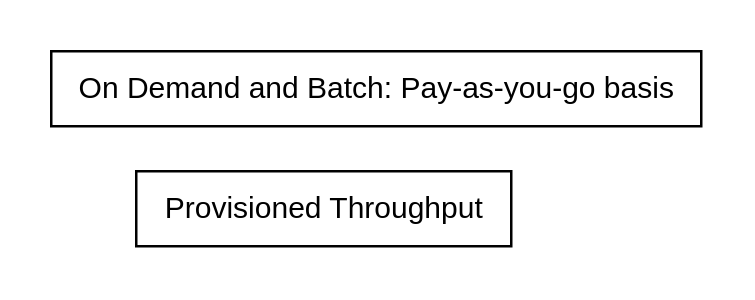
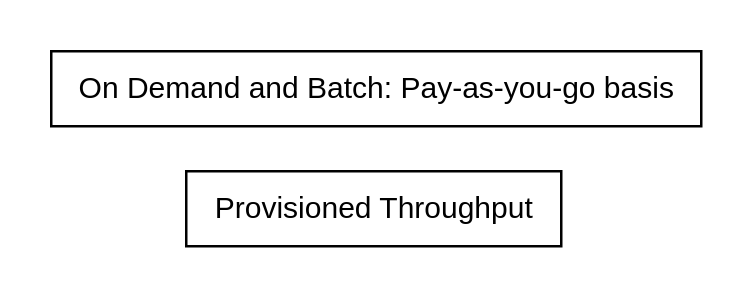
  <mxCell id="0" />
  <mxCell id="1" parent="0" />
  <mxCell id="2" value="On Demand and Batch: Pay-as-you-go basis" style="text;html=1;align=center;verticalAlign=middle;resizable=0;points=[];autosize=1;strokeColor=default;fillColor=none;" vertex="1" parent="1"><mxGeometry x="20" y="20" width="260" height="30" as="geometry" /></mxCell>
- <mxCell id="3" value="&lt;div&gt;Provisioned Throughput&lt;/div&gt;" style="text;html=1;align=center;verticalAlign=middle;resizable=0;points=[];autosize=1;strokeColor=default;fillColor=none;" vertex="1" parent="1"><mxGeometry x="54" y="68" width="150" height="30" as="geometry" /></mxCell>
+ <mxCell id="3" value="&lt;div&gt;Provisioned Throughput&lt;/div&gt;" style="text;html=1;align=center;verticalAlign=middle;resizable=0;points=[];autosize=1;strokeColor=default;fillColor=none;" vertex="1" parent="1"><mxGeometry x="74" y="68" width="150" height="30" as="geometry" /></mxCell>
